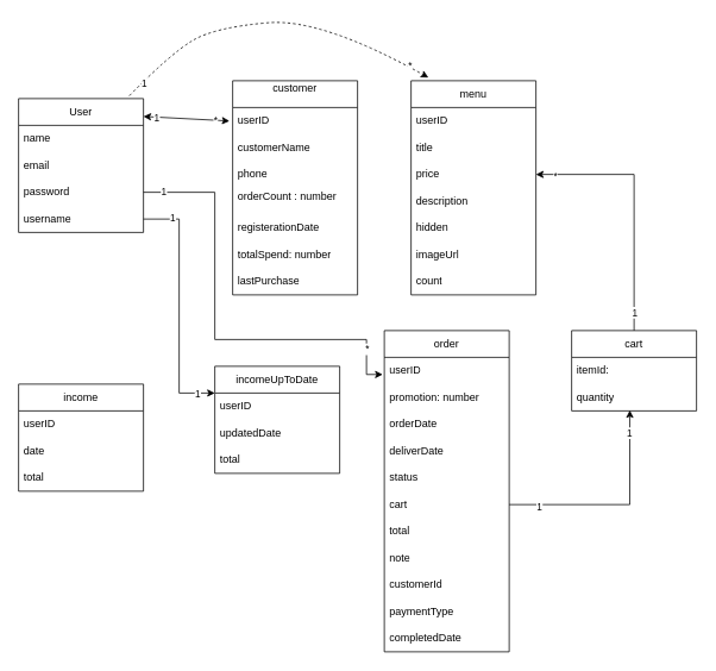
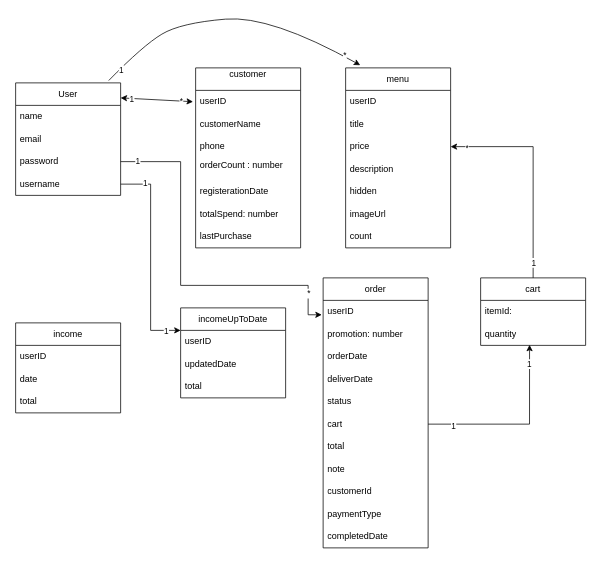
  <mxCell id="0" />
  <mxCell id="1" parent="0" />
  <mxCell id="2" value="customer&lt;div&gt;&lt;br&gt;&lt;/div&gt;" style="swimlane;fontStyle=0;childLayout=stackLayout;horizontal=1;startSize=30;horizontalStack=0;resizeParent=1;resizeParentMax=0;resizeLast=0;collapsible=1;marginBottom=0;whiteSpace=wrap;html=1;" vertex="1" parent="1"><mxGeometry x="260" y="90" width="140" height="240" as="geometry"><mxRectangle x="350" y="280" width="90" height="40" as="alternateBounds" /></mxGeometry></mxCell>
  <mxCell id="3" value="userID" style="text;strokeColor=none;fillColor=none;align=left;verticalAlign=middle;spacingLeft=4;spacingRight=4;overflow=hidden;points=[[0,0.5],[1,0.5]];portConstraint=eastwest;rotatable=0;whiteSpace=wrap;html=1;" vertex="1" parent="2"><mxGeometry y="30" width="140" height="30" as="geometry" /></mxCell>
  <mxCell id="4" value="customerName" style="text;strokeColor=none;fillColor=none;align=left;verticalAlign=middle;spacingLeft=4;spacingRight=4;overflow=hidden;points=[[0,0.5],[1,0.5]];portConstraint=eastwest;rotatable=0;whiteSpace=wrap;html=1;" vertex="1" parent="2"><mxGeometry y="60" width="140" height="30" as="geometry" /></mxCell>
  <mxCell id="5" value="phone" style="text;strokeColor=none;fillColor=none;align=left;verticalAlign=middle;spacingLeft=4;spacingRight=4;overflow=hidden;points=[[0,0.5],[1,0.5]];portConstraint=eastwest;rotatable=0;whiteSpace=wrap;html=1;" vertex="1" parent="2"><mxGeometry y="90" width="140" height="30" as="geometry" /></mxCell>
  <mxCell id="6" value="orderCount : number&lt;div&gt;&lt;br&gt;&lt;/div&gt;" style="text;strokeColor=none;fillColor=none;align=left;verticalAlign=middle;spacingLeft=4;spacingRight=4;overflow=hidden;points=[[0,0.5],[1,0.5]];portConstraint=eastwest;rotatable=0;whiteSpace=wrap;html=1;" vertex="1" parent="2"><mxGeometry y="120" width="140" height="30" as="geometry" /></mxCell>
  <mxCell id="7" value="registerationDate" style="text;strokeColor=none;fillColor=none;align=left;verticalAlign=middle;spacingLeft=4;spacingRight=4;overflow=hidden;points=[[0,0.5],[1,0.5]];portConstraint=eastwest;rotatable=0;whiteSpace=wrap;html=1;" vertex="1" parent="2"><mxGeometry y="150" width="140" height="30" as="geometry" /></mxCell>
  <mxCell id="8" value="totalSpend: number" style="text;strokeColor=none;fillColor=none;align=left;verticalAlign=middle;spacingLeft=4;spacingRight=4;overflow=hidden;points=[[0,0.5],[1,0.5]];portConstraint=eastwest;rotatable=0;whiteSpace=wrap;html=1;" vertex="1" parent="2"><mxGeometry y="180" width="140" height="30" as="geometry" /></mxCell>
  <mxCell id="9" value="lastPurchase" style="text;strokeColor=none;fillColor=none;align=left;verticalAlign=middle;spacingLeft=4;spacingRight=4;overflow=hidden;points=[[0,0.5],[1,0.5]];portConstraint=eastwest;rotatable=0;whiteSpace=wrap;html=1;" vertex="1" parent="2"><mxGeometry y="210" width="140" height="30" as="geometry" /></mxCell>
  <mxCell id="10" value="User" style="swimlane;fontStyle=0;childLayout=stackLayout;horizontal=1;startSize=30;horizontalStack=0;resizeParent=1;resizeParentMax=0;resizeLast=0;collapsible=1;marginBottom=0;whiteSpace=wrap;html=1;" vertex="1" parent="1"><mxGeometry x="20" y="110" width="140" height="150" as="geometry" /></mxCell>
  <mxCell id="11" value="name" style="text;strokeColor=none;fillColor=none;align=left;verticalAlign=middle;spacingLeft=4;spacingRight=4;overflow=hidden;points=[[0,0.5],[1,0.5]];portConstraint=eastwest;rotatable=0;whiteSpace=wrap;html=1;" vertex="1" parent="10"><mxGeometry y="30" width="140" height="30" as="geometry" /></mxCell>
  <mxCell id="12" value="email" style="text;strokeColor=none;fillColor=none;align=left;verticalAlign=middle;spacingLeft=4;spacingRight=4;overflow=hidden;points=[[0,0.5],[1,0.5]];portConstraint=eastwest;rotatable=0;whiteSpace=wrap;html=1;" vertex="1" parent="10"><mxGeometry y="60" width="140" height="30" as="geometry" /></mxCell>
  <mxCell id="13" value="password" style="text;strokeColor=none;fillColor=none;align=left;verticalAlign=middle;spacingLeft=4;spacingRight=4;overflow=hidden;points=[[0,0.5],[1,0.5]];portConstraint=eastwest;rotatable=0;whiteSpace=wrap;html=1;" vertex="1" parent="10"><mxGeometry y="90" width="140" height="30" as="geometry" /></mxCell>
  <mxCell id="14" value="username" style="text;strokeColor=none;fillColor=none;align=left;verticalAlign=middle;spacingLeft=4;spacingRight=4;overflow=hidden;points=[[0,0.5],[1,0.5]];portConstraint=eastwest;rotatable=0;whiteSpace=wrap;html=1;" vertex="1" parent="10"><mxGeometry y="120" width="140" height="30" as="geometry" /></mxCell>
  <mxCell id="15" value="menu" style="swimlane;fontStyle=0;childLayout=stackLayout;horizontal=1;startSize=30;horizontalStack=0;resizeParent=1;resizeParentMax=0;resizeLast=0;collapsible=1;marginBottom=0;whiteSpace=wrap;html=1;" vertex="1" parent="1"><mxGeometry x="460" y="90" width="140" height="240" as="geometry" /></mxCell>
  <mxCell id="16" value="userID" style="text;strokeColor=none;fillColor=none;align=left;verticalAlign=middle;spacingLeft=4;spacingRight=4;overflow=hidden;points=[[0,0.5],[1,0.5]];portConstraint=eastwest;rotatable=0;whiteSpace=wrap;html=1;" vertex="1" parent="15"><mxGeometry y="30" width="140" height="30" as="geometry" /></mxCell>
  <mxCell id="17" value="title" style="text;strokeColor=none;fillColor=none;align=left;verticalAlign=middle;spacingLeft=4;spacingRight=4;overflow=hidden;points=[[0,0.5],[1,0.5]];portConstraint=eastwest;rotatable=0;whiteSpace=wrap;html=1;" vertex="1" parent="15"><mxGeometry y="60" width="140" height="30" as="geometry" /></mxCell>
  <mxCell id="18" value="price" style="text;strokeColor=none;fillColor=none;align=left;verticalAlign=middle;spacingLeft=4;spacingRight=4;overflow=hidden;points=[[0,0.5],[1,0.5]];portConstraint=eastwest;rotatable=0;whiteSpace=wrap;html=1;" vertex="1" parent="15"><mxGeometry y="90" width="140" height="30" as="geometry" /></mxCell>
  <mxCell id="19" value="description" style="text;strokeColor=none;fillColor=none;align=left;verticalAlign=middle;spacingLeft=4;spacingRight=4;overflow=hidden;points=[[0,0.5],[1,0.5]];portConstraint=eastwest;rotatable=0;whiteSpace=wrap;html=1;" vertex="1" parent="15"><mxGeometry y="120" width="140" height="30" as="geometry" /></mxCell>
  <mxCell id="20" value="hidden" style="text;strokeColor=none;fillColor=none;align=left;verticalAlign=middle;spacingLeft=4;spacingRight=4;overflow=hidden;points=[[0,0.5],[1,0.5]];portConstraint=eastwest;rotatable=0;whiteSpace=wrap;html=1;" vertex="1" parent="15"><mxGeometry y="150" width="140" height="30" as="geometry" /></mxCell>
  <mxCell id="21" value="imageUrl" style="text;strokeColor=none;fillColor=none;align=left;verticalAlign=middle;spacingLeft=4;spacingRight=4;overflow=hidden;points=[[0,0.5],[1,0.5]];portConstraint=eastwest;rotatable=0;whiteSpace=wrap;html=1;" vertex="1" parent="15"><mxGeometry y="180" width="140" height="30" as="geometry" /></mxCell>
  <mxCell id="22" value="count" style="text;strokeColor=none;fillColor=none;align=left;verticalAlign=middle;spacingLeft=4;spacingRight=4;overflow=hidden;points=[[0,0.5],[1,0.5]];portConstraint=eastwest;rotatable=0;whiteSpace=wrap;html=1;" vertex="1" parent="15"><mxGeometry y="210" width="140" height="30" as="geometry" /></mxCell>
  <mxCell id="23" value="income" style="swimlane;fontStyle=0;childLayout=stackLayout;horizontal=1;startSize=30;horizontalStack=0;resizeParent=1;resizeParentMax=0;resizeLast=0;collapsible=1;marginBottom=0;whiteSpace=wrap;html=1;" vertex="1" parent="1"><mxGeometry x="20" y="430" width="140" height="120" as="geometry" /></mxCell>
  <mxCell id="24" value="userID" style="text;strokeColor=none;fillColor=none;align=left;verticalAlign=middle;spacingLeft=4;spacingRight=4;overflow=hidden;points=[[0,0.5],[1,0.5]];portConstraint=eastwest;rotatable=0;whiteSpace=wrap;html=1;" vertex="1" parent="23"><mxGeometry y="30" width="140" height="30" as="geometry" /></mxCell>
  <mxCell id="25" value="date" style="text;strokeColor=none;fillColor=none;align=left;verticalAlign=middle;spacingLeft=4;spacingRight=4;overflow=hidden;points=[[0,0.5],[1,0.5]];portConstraint=eastwest;rotatable=0;whiteSpace=wrap;html=1;" vertex="1" parent="23"><mxGeometry y="60" width="140" height="30" as="geometry" /></mxCell>
  <mxCell id="26" value="total" style="text;strokeColor=none;fillColor=none;align=left;verticalAlign=middle;spacingLeft=4;spacingRight=4;overflow=hidden;points=[[0,0.5],[1,0.5]];portConstraint=eastwest;rotatable=0;whiteSpace=wrap;html=1;" vertex="1" parent="23"><mxGeometry y="90" width="140" height="30" as="geometry" /></mxCell>
  <mxCell id="27" value="incomeUpToDate" style="swimlane;fontStyle=0;childLayout=stackLayout;horizontal=1;startSize=30;horizontalStack=0;resizeParent=1;resizeParentMax=0;resizeLast=0;collapsible=1;marginBottom=0;whiteSpace=wrap;html=1;" vertex="1" parent="1"><mxGeometry x="240" y="410" width="140" height="120" as="geometry" /></mxCell>
  <mxCell id="28" value="userID" style="text;strokeColor=none;fillColor=none;align=left;verticalAlign=middle;spacingLeft=4;spacingRight=4;overflow=hidden;points=[[0,0.5],[1,0.5]];portConstraint=eastwest;rotatable=0;whiteSpace=wrap;html=1;" vertex="1" parent="27"><mxGeometry y="30" width="140" height="30" as="geometry" /></mxCell>
  <mxCell id="29" value="updatedDate" style="text;strokeColor=none;fillColor=none;align=left;verticalAlign=middle;spacingLeft=4;spacingRight=4;overflow=hidden;points=[[0,0.5],[1,0.5]];portConstraint=eastwest;rotatable=0;whiteSpace=wrap;html=1;" vertex="1" parent="27"><mxGeometry y="60" width="140" height="30" as="geometry" /></mxCell>
  <mxCell id="30" value="total" style="text;strokeColor=none;fillColor=none;align=left;verticalAlign=middle;spacingLeft=4;spacingRight=4;overflow=hidden;points=[[0,0.5],[1,0.5]];portConstraint=eastwest;rotatable=0;whiteSpace=wrap;html=1;" vertex="1" parent="27"><mxGeometry y="90" width="140" height="30" as="geometry" /></mxCell>
  <mxCell id="31" value="order" style="swimlane;fontStyle=0;childLayout=stackLayout;horizontal=1;startSize=30;horizontalStack=0;resizeParent=1;resizeParentMax=0;resizeLast=0;collapsible=1;marginBottom=0;whiteSpace=wrap;html=1;" vertex="1" parent="1"><mxGeometry x="430" y="370" width="140" height="360" as="geometry" /></mxCell>
  <mxCell id="32" value="userID" style="text;strokeColor=none;fillColor=none;align=left;verticalAlign=middle;spacingLeft=4;spacingRight=4;overflow=hidden;points=[[0,0.5],[1,0.5]];portConstraint=eastwest;rotatable=0;whiteSpace=wrap;html=1;" vertex="1" parent="31"><mxGeometry y="30" width="140" height="30" as="geometry" /></mxCell>
  <mxCell id="33" value="promotion: number" style="text;strokeColor=none;fillColor=none;align=left;verticalAlign=middle;spacingLeft=4;spacingRight=4;overflow=hidden;points=[[0,0.5],[1,0.5]];portConstraint=eastwest;rotatable=0;whiteSpace=wrap;html=1;" vertex="1" parent="31"><mxGeometry y="60" width="140" height="30" as="geometry" /></mxCell>
  <mxCell id="34" value="orderDate" style="text;strokeColor=none;fillColor=none;align=left;verticalAlign=middle;spacingLeft=4;spacingRight=4;overflow=hidden;points=[[0,0.5],[1,0.5]];portConstraint=eastwest;rotatable=0;whiteSpace=wrap;html=1;" vertex="1" parent="31"><mxGeometry y="90" width="140" height="30" as="geometry" /></mxCell>
  <mxCell id="35" value="deliverDate" style="text;strokeColor=none;fillColor=none;align=left;verticalAlign=middle;spacingLeft=4;spacingRight=4;overflow=hidden;points=[[0,0.5],[1,0.5]];portConstraint=eastwest;rotatable=0;whiteSpace=wrap;html=1;" vertex="1" parent="31"><mxGeometry y="120" width="140" height="30" as="geometry" /></mxCell>
  <mxCell id="36" value="status" style="text;strokeColor=none;fillColor=none;align=left;verticalAlign=middle;spacingLeft=4;spacingRight=4;overflow=hidden;points=[[0,0.5],[1,0.5]];portConstraint=eastwest;rotatable=0;whiteSpace=wrap;html=1;" vertex="1" parent="31"><mxGeometry y="150" width="140" height="30" as="geometry" /></mxCell>
  <mxCell id="37" value="cart" style="text;strokeColor=none;fillColor=none;align=left;verticalAlign=middle;spacingLeft=4;spacingRight=4;overflow=hidden;points=[[0,0.5],[1,0.5]];portConstraint=eastwest;rotatable=0;whiteSpace=wrap;html=1;" vertex="1" parent="31"><mxGeometry y="180" width="140" height="30" as="geometry" /></mxCell>
  <mxCell id="38" value="total" style="text;strokeColor=none;fillColor=none;align=left;verticalAlign=middle;spacingLeft=4;spacingRight=4;overflow=hidden;points=[[0,0.5],[1,0.5]];portConstraint=eastwest;rotatable=0;whiteSpace=wrap;html=1;" vertex="1" parent="31"><mxGeometry y="210" width="140" height="30" as="geometry" /></mxCell>
  <mxCell id="39" value="note&lt;span style=&quot;color: rgba(0, 0, 0, 0); font-family: monospace; font-size: 0px; text-wrap: nowrap;&quot;&gt;%3CmxGraphModel%3E%3Croot%3E%3CmxCell%20id%3D%220%22%2F%3E%3CmxCell%20id%3D%221%22%20parent%3D%220%22%2F%3E%3CmxCell%20id%3D%222%22%20value%3D%22List%20Item%22%20style%3D%22text%3BstrokeColor%3Dnone%3BfillColor%3Dnone%3Balign%3Dleft%3BverticalAlign%3Dmiddle%3BspacingLeft%3D4%3BspacingRight%3D4%3Boverflow%3Dhidden%3Bpoints%3D%5B%5B0%2C0.5%5D%2C%5B1%2C0.5%5D%5D%3BportConstraint%3Deastwest%3Brotatable%3D0%3BwhiteSpace%3Dwrap%3Bhtml%3D1%3B%22%20vertex%3D%221%22%20parent%3D%221%22%3E%3CmxGeometry%20x%3D%22460%22%20y%3D%22600%22%20width%3D%22140%22%20height%3D%2230%22%20as%3D%22geometry%22%2F%3E%3C%2FmxCell%3E%3C%2Froot%3E%3C%2FmxGraphModel%3E&lt;/span&gt;" style="text;strokeColor=none;fillColor=none;align=left;verticalAlign=middle;spacingLeft=4;spacingRight=4;overflow=hidden;points=[[0,0.5],[1,0.5]];portConstraint=eastwest;rotatable=0;whiteSpace=wrap;html=1;" vertex="1" parent="31"><mxGeometry y="240" width="140" height="30" as="geometry" /></mxCell>
  <mxCell id="40" value="customerId" style="text;strokeColor=none;fillColor=none;align=left;verticalAlign=middle;spacingLeft=4;spacingRight=4;overflow=hidden;points=[[0,0.5],[1,0.5]];portConstraint=eastwest;rotatable=0;whiteSpace=wrap;html=1;" vertex="1" parent="31"><mxGeometry y="270" width="140" height="30" as="geometry" /></mxCell>
  <mxCell id="41" value="paymentType" style="text;strokeColor=none;fillColor=none;align=left;verticalAlign=middle;spacingLeft=4;spacingRight=4;overflow=hidden;points=[[0,0.5],[1,0.5]];portConstraint=eastwest;rotatable=0;whiteSpace=wrap;html=1;" vertex="1" parent="31"><mxGeometry y="300" width="140" height="30" as="geometry" /></mxCell>
  <mxCell id="42" value="completedDate&lt;span style=&quot;color: rgba(0, 0, 0, 0); font-family: monospace; font-size: 0px; text-wrap: nowrap;&quot;&gt;%3CmxGraphModel%3E%3Croot%3E%3CmxCell%20id%3D%220%22%2F%3E%3CmxCell%20id%3D%221%22%20parent%3D%220%22%2F%3E%3CmxCell%20id%3D%222%22%20value%3D%22List%20Item%22%20style%3D%22text%3BstrokeColor%3Dnone%3BfillColor%3Dnone%3Balign%3Dleft%3BverticalAlign%3Dmiddle%3BspacingLeft%3D4%3BspacingRight%3D4%3Boverflow%3Dhidden%3Bpoints%3D%5B%5B0%2C0.5%5D%2C%5B1%2C0.5%5D%5D%3BportConstraint%3Deastwest%3Brotatable%3D0%3BwhiteSpace%3Dwrap%3Bhtml%3D1%3B%22%20vertex%3D%221%22%20parent%3D%221%22%3E%3CmxGeometry%20x%3D%22460%22%20y%3D%22600%22%20width%3D%22140%22%20height%3D%2230%22%20as%3D%22geometry%22%2F%3E%3C%2FmxCell%3E%3C%2Froot%3E%3C%2FmxGraphModel%3E&lt;/span&gt;" style="text;strokeColor=none;fillColor=none;align=left;verticalAlign=middle;spacingLeft=4;spacingRight=4;overflow=hidden;points=[[0,0.5],[1,0.5]];portConstraint=eastwest;rotatable=0;whiteSpace=wrap;html=1;" vertex="1" parent="31"><mxGeometry y="330" width="140" height="30" as="geometry" /></mxCell>
  <mxCell id="43" style="edgeStyle=orthogonalEdgeStyle;rounded=0;orthogonalLoop=1;jettySize=auto;html=1;exitX=0.5;exitY=0;exitDx=0;exitDy=0;entryX=1;entryY=0.5;entryDx=0;entryDy=0;" edge="1" parent="1" source="46" target="18"><mxGeometry relative="1" as="geometry" /></mxCell>
  <mxCell id="44" value="1" style="edgeLabel;html=1;align=center;verticalAlign=middle;resizable=0;points=[];" vertex="1" connectable="0" parent="43"><mxGeometry x="-0.854" relative="1" as="geometry"><mxPoint as="offset" /></mxGeometry></mxCell>
  <mxCell id="45" value="*" style="edgeLabel;html=1;align=center;verticalAlign=middle;resizable=0;points=[];" vertex="1" connectable="0" parent="43"><mxGeometry x="0.851" y="1" relative="1" as="geometry"><mxPoint as="offset" /></mxGeometry></mxCell>
  <mxCell id="46" value="cart" style="swimlane;fontStyle=0;childLayout=stackLayout;horizontal=1;startSize=30;horizontalStack=0;resizeParent=1;resizeParentMax=0;resizeLast=0;collapsible=1;marginBottom=0;whiteSpace=wrap;html=1;" vertex="1" parent="1"><mxGeometry x="640" y="370" width="140" height="90" as="geometry" /></mxCell>
  <mxCell id="47" value="itemId:" style="text;strokeColor=none;fillColor=none;align=left;verticalAlign=middle;spacingLeft=4;spacingRight=4;overflow=hidden;points=[[0,0.5],[1,0.5]];portConstraint=eastwest;rotatable=0;whiteSpace=wrap;html=1;" vertex="1" parent="46"><mxGeometry y="30" width="140" height="30" as="geometry" /></mxCell>
  <mxCell id="48" value="quantity" style="text;strokeColor=none;fillColor=none;align=left;verticalAlign=middle;spacingLeft=4;spacingRight=4;overflow=hidden;points=[[0,0.5],[1,0.5]];portConstraint=eastwest;rotatable=0;whiteSpace=wrap;html=1;" vertex="1" parent="46"><mxGeometry y="60" width="140" height="30" as="geometry" /></mxCell>
  <mxCell id="49" value="" style="endArrow=classic;startArrow=classic;html=1;rounded=0;entryX=-0.025;entryY=0.504;entryDx=0;entryDy=0;entryPerimeter=0;" edge="1" parent="1" target="3"><mxGeometry width="50" height="50" relative="1" as="geometry"><mxPoint x="160" y="130" as="sourcePoint" /><mxPoint x="210" y="80" as="targetPoint" /></mxGeometry></mxCell>
  <mxCell id="50" value="1" style="edgeLabel;html=1;align=center;verticalAlign=middle;resizable=0;points=[];" vertex="1" connectable="0" parent="49"><mxGeometry x="-0.694" y="-1" relative="1" as="geometry"><mxPoint as="offset" /></mxGeometry></mxCell>
  <mxCell id="51" value="*" style="edgeLabel;html=1;align=center;verticalAlign=middle;resizable=0;points=[];" vertex="1" connectable="0" parent="49"><mxGeometry x="0.669" y="1" relative="1" as="geometry"><mxPoint as="offset" /></mxGeometry></mxCell>
- <mxCell id="52" value="" style="curved=1;endArrow=classic;html=1;rounded=0;exitX=0.887;exitY=-0.021;exitDx=0;exitDy=0;exitPerimeter=0;entryX=0.139;entryY=-0.015;entryDx=0;entryDy=0;entryPerimeter=0;dashed=1;" edge="1" parent="1" source="10" target="15"><mxGeometry width="50" height="50" relative="1" as="geometry"><mxPoint x="220" y="70" as="sourcePoint" /><mxPoint x="270" y="20" as="targetPoint" /><Array as="points"><mxPoint x="190" y="60" /><mxPoint x="240" y="30" /><mxPoint x="360" y="20" /></Array></mxGeometry></mxCell>
+ <mxCell id="52" value="" style="curved=1;endArrow=classic;html=1;rounded=0;exitX=0.887;exitY=-0.021;exitDx=0;exitDy=0;exitPerimeter=0;entryX=0.139;entryY=-0.015;entryDx=0;entryDy=0;entryPerimeter=0;" edge="1" parent="1" source="10" target="15"><mxGeometry width="50" height="50" relative="1" as="geometry"><mxPoint x="220" y="70" as="sourcePoint" /><mxPoint x="270" y="20" as="targetPoint" /><Array as="points"><mxPoint x="190" y="60" /><mxPoint x="240" y="30" /><mxPoint x="360" y="20" /></Array></mxGeometry></mxCell>
  <mxCell id="53" value="1" style="edgeLabel;html=1;align=center;verticalAlign=middle;resizable=0;points=[];" vertex="1" connectable="0" parent="52"><mxGeometry x="-0.885" y="-2" relative="1" as="geometry"><mxPoint as="offset" /></mxGeometry></mxCell>
  <mxCell id="54" value="*" style="edgeLabel;html=1;align=center;verticalAlign=middle;resizable=0;points=[];" vertex="1" connectable="0" parent="52"><mxGeometry x="0.871" y="2" relative="1" as="geometry"><mxPoint as="offset" /></mxGeometry></mxCell>
  <mxCell id="55" style="edgeStyle=orthogonalEdgeStyle;rounded=0;orthogonalLoop=1;jettySize=auto;html=1;entryX=0;entryY=0.25;entryDx=0;entryDy=0;" edge="1" parent="1" source="14" target="27"><mxGeometry relative="1" as="geometry" /></mxCell>
  <mxCell id="56" value="1" style="edgeLabel;html=1;align=center;verticalAlign=middle;resizable=0;points=[];" vertex="1" connectable="0" parent="55"><mxGeometry x="-0.769" y="2" relative="1" as="geometry"><mxPoint as="offset" /></mxGeometry></mxCell>
  <mxCell id="57" value="1" style="edgeLabel;html=1;align=center;verticalAlign=middle;resizable=0;points=[];" vertex="1" connectable="0" parent="55"><mxGeometry x="0.851" relative="1" as="geometry"><mxPoint as="offset" /></mxGeometry></mxCell>
  <mxCell id="58" style="edgeStyle=orthogonalEdgeStyle;rounded=0;orthogonalLoop=1;jettySize=auto;html=1;exitX=1;exitY=0.5;exitDx=0;exitDy=0;entryX=-0.013;entryY=0.641;entryDx=0;entryDy=0;entryPerimeter=0;" edge="1" parent="1" source="13" target="32"><mxGeometry relative="1" as="geometry"><Array as="points"><mxPoint x="240" y="215" /><mxPoint x="240" y="380" /><mxPoint x="410" y="380" /><mxPoint x="410" y="419" /></Array></mxGeometry></mxCell>
  <mxCell id="59" value="1" style="edgeLabel;html=1;align=center;verticalAlign=middle;resizable=0;points=[];" vertex="1" connectable="0" parent="58"><mxGeometry x="-0.905" y="2" relative="1" as="geometry"><mxPoint as="offset" /></mxGeometry></mxCell>
  <mxCell id="60" value="*" style="edgeLabel;html=1;align=center;verticalAlign=middle;resizable=0;points=[];" vertex="1" connectable="0" parent="58"><mxGeometry x="0.799" relative="1" as="geometry"><mxPoint as="offset" /></mxGeometry></mxCell>
  <mxCell id="61" style="edgeStyle=orthogonalEdgeStyle;rounded=0;orthogonalLoop=1;jettySize=auto;html=1;entryX=0.466;entryY=0.975;entryDx=0;entryDy=0;entryPerimeter=0;" edge="1" parent="1" source="37" target="48"><mxGeometry relative="1" as="geometry"><mxPoint x="652" y="490" as="targetPoint" /></mxGeometry></mxCell>
  <mxCell id="62" value="1" style="edgeLabel;html=1;align=center;verticalAlign=middle;resizable=0;points=[];" vertex="1" connectable="0" parent="61"><mxGeometry x="-0.727" y="-2" relative="1" as="geometry"><mxPoint as="offset" /></mxGeometry></mxCell>
  <mxCell id="63" value="1" style="edgeLabel;html=1;align=center;verticalAlign=middle;resizable=0;points=[];" vertex="1" connectable="0" parent="61"><mxGeometry x="0.795" y="1" relative="1" as="geometry"><mxPoint as="offset" /></mxGeometry></mxCell>
